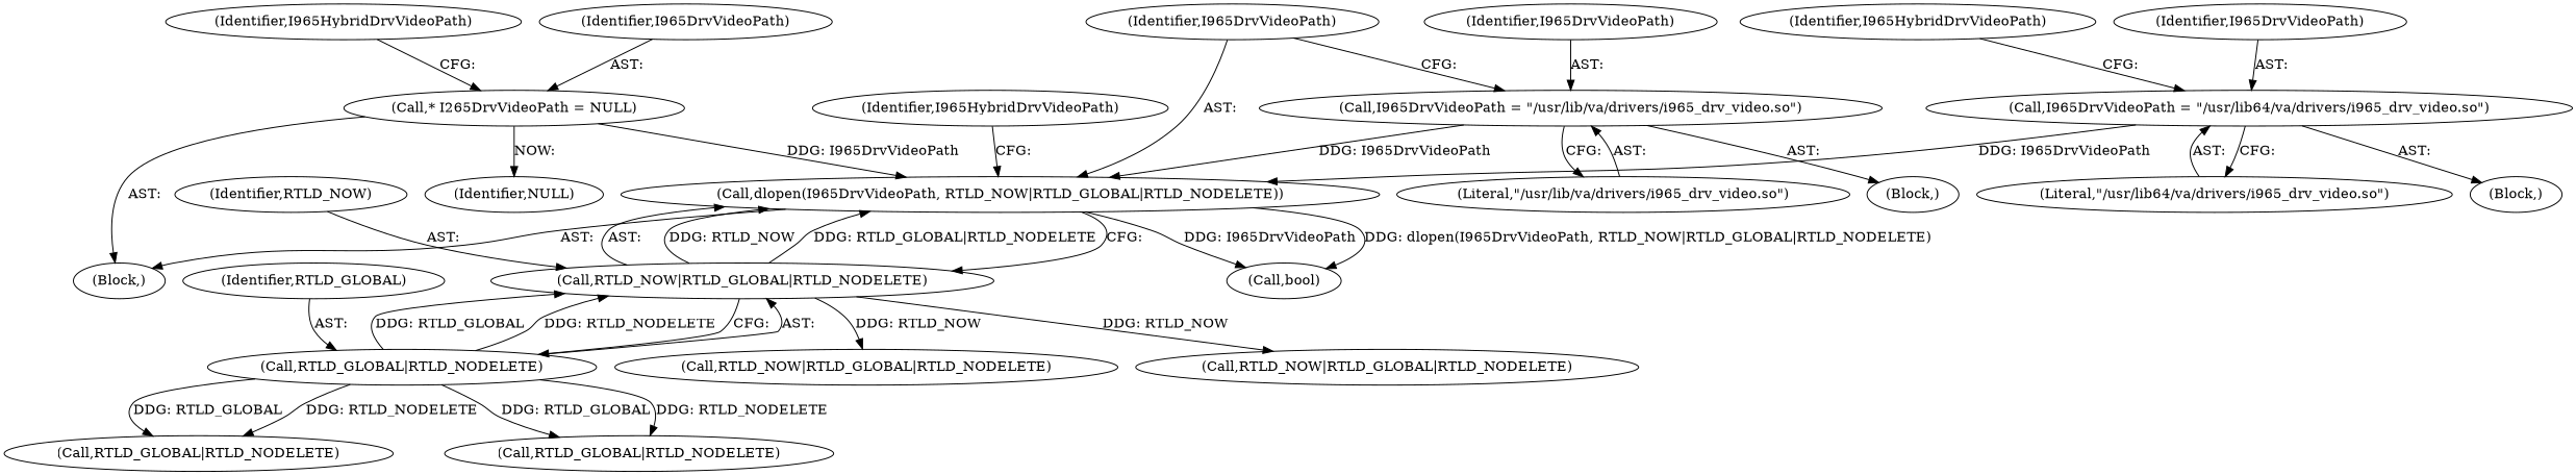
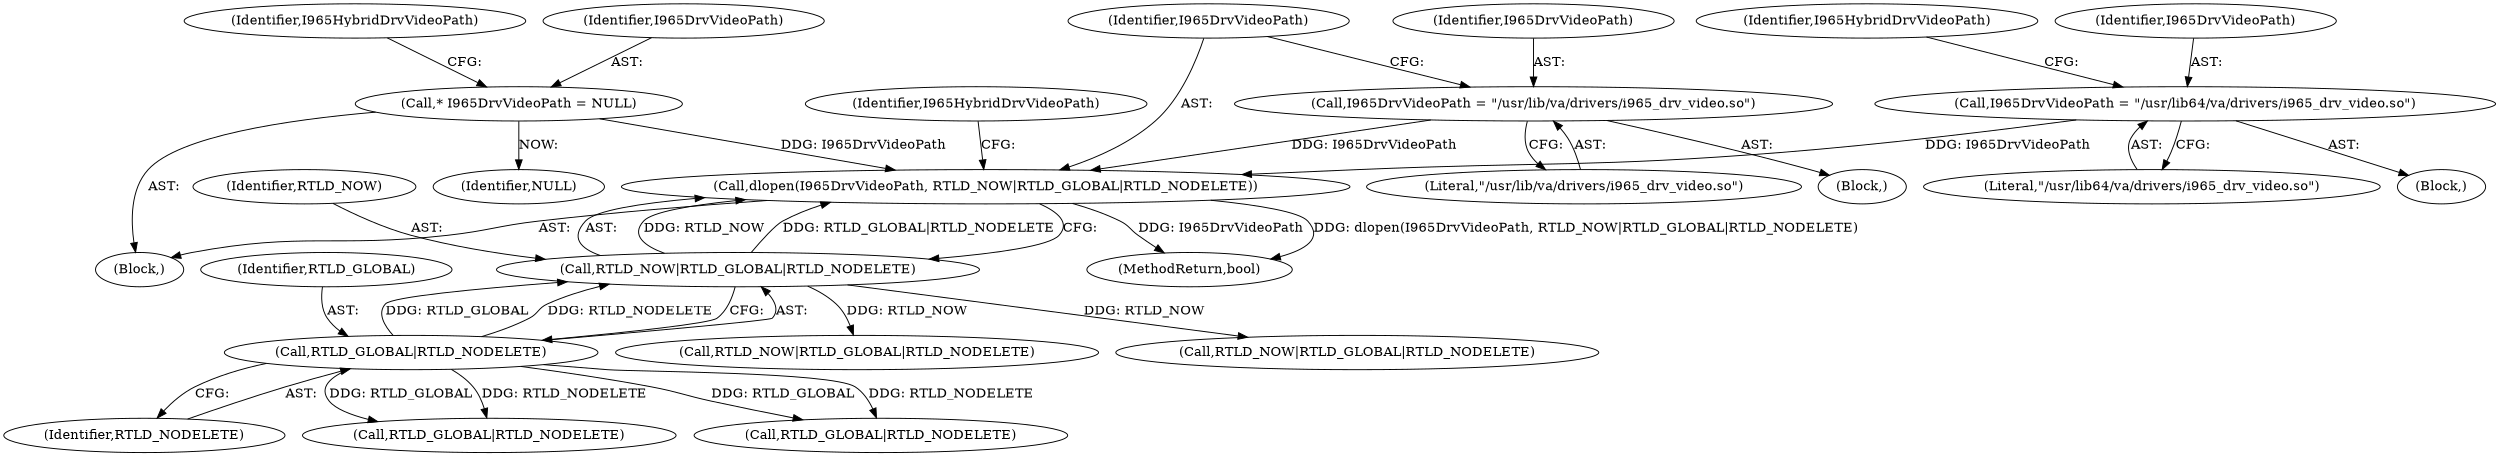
  digraph {
    n1 [label="(Call,dlopen(I965DrvVideoPath, RTLD_NOW|RTLD_GLOBAL|RTLD_NODELETE))"]
    n2 [label="(Call,RTLD_NOW|RTLD_GLOBAL|RTLD_NODELETE)"]
    n3 [label="(Block,)"]
-   n4 [label="(Call,bool)"]
+   n4 [label="(MethodReturn,bool)"]
    n5 [label="(Call,RTLD_GLOBAL|RTLD_NODELETE)"]
    n6 [label="(Call,RTLD_NOW|RTLD_GLOBAL|RTLD_NODELETE)"]
    n7 [label="(Call,RTLD_NOW|RTLD_GLOBAL|RTLD_NODELETE)"]
-   n8 [label="(Call,* I265DrvVideoPath = NULL)"]
+   n8 [label="(Call,* I965DrvVideoPath = NULL)"]
    n9 [label="(Identifier,NULL)"]
    n10 [label="(Call,I965DrvVideoPath = \"/usr/lib/va/drivers/i965_drv_video.so\")"]
    n11 [label="(Block,)"]
    n12 [label="(Literal,\"/usr/lib/va/drivers/i965_drv_video.so\")"]
    n13 [label="(Call,I965DrvVideoPath = \"/usr/lib64/va/drivers/i965_drv_video.so\")"]
    n14 [label="(Literal,\"/usr/lib64/va/drivers/i965_drv_video.so\")"]
    n15 [label="(Block,)"]
+   n16 [label="(Identifier,RTLD_NODELETE)"]
    n17 [label="(Call,RTLD_GLOBAL|RTLD_NODELETE)"]
    n18 [label="(Call,RTLD_GLOBAL|RTLD_NODELETE)"]
    n19 [label="(Identifier,I965HybridDrvVideoPath)"]
    n20 [label="(Identifier,I965DrvVideoPath)"]
    n21 [label="(Identifier,I965DrvVideoPath)"]
    n22 [label="(Identifier,I965DrvVideoPath)"]
    n23 [label="(Identifier,I965DrvVideoPath)"]
    n24 [label="(Identifier,I965HybridDrvVideoPath)"]
    n25 [label="(Identifier,RTLD_NOW)"]
    n26 [label="(Identifier,RTLD_GLOBAL)"]
    n27 [label="(Identifier,I965HybridDrvVideoPath)"]
    n1 -> n2 [label="CFG: "]
    n1 -> n3 [label="AST: "]
    n1 -> n4 [label="DDG: dlopen(I965DrvVideoPath, RTLD_NOW|RTLD_GLOBAL|RTLD_NODELETE)"]
    n1 -> n4 [label="DDG: I965DrvVideoPath"]
    n2 -> n1 [label="AST: "]
    n2 -> n1 [label="DDG: RTLD_NOW"]
    n2 -> n1 [label="DDG: RTLD_GLOBAL|RTLD_NODELETE"]
    n2 -> n5 [label="CFG: "]
    n2 -> n6 [label="DDG: RTLD_NOW"]
    n2 -> n7 [label="DDG: RTLD_NOW"]
    n5 -> n2 [label="AST: "]
    n5 -> n2 [label="DDG: RTLD_GLOBAL"]
    n5 -> n2 [label="DDG: RTLD_NODELETE"]
+   n5 -> n16 [label="CFG: "]
    n5 -> n17 [label="DDG: RTLD_GLOBAL"]
    n5 -> n17 [label="DDG: RTLD_NODELETE"]
    n5 -> n18 [label="DDG: RTLD_GLOBAL"]
    n5 -> n18 [label="DDG: RTLD_NODELETE"]
    n8 -> n1 [label="DDG: I965DrvVideoPath"]
    n8 -> n3 [label="AST: "]
    n8 -> n9 [label="NOW: "]
    n10 -> n1 [label="DDG: I965DrvVideoPath"]
    n10 -> n11 [label="AST: "]
    n10 -> n12 [label="CFG: "]
    n12 -> n10 [label="AST: "]
    n13 -> n1 [label="DDG: I965DrvVideoPath"]
    n13 -> n14 [label="CFG: "]
    n13 -> n15 [label="AST: "]
    n14 -> n13 [label="AST: "]
+   n16 -> n5 [label="AST: "]
    n19 -> n1 [label="CFG: "]
    n20 -> n8 [label="AST: "]
    n21 -> n10 [label="AST: "]
    n22 -> n13 [label="AST: "]
    n23 -> n1 [label="AST: "]
    n23 -> n10 [label="CFG: "]
    n24 -> n8 [label="CFG: "]
    n25 -> n2 [label="AST: "]
    n26 -> n5 [label="AST: "]
    n27 -> n13 [label="CFG: "]
  }
